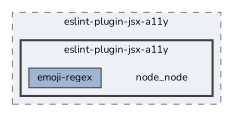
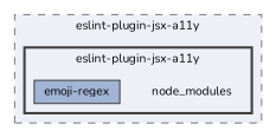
  digraph {
    compound=true
    fontname=Nunito
    node [fontname=Nunito fontsize=10]
-   n1 [height=0.2 label=node_node shape=plaintext width=0.4]
+   n1 [height=0.2 label=node_modules shape=plaintext width=0.4]
    n2 [color=grey25 fillcolor="#a2b4d6" height=0.2 label="emoji-regex" shape=box style=filled width=0.4]
    subgraph cluster_1 {
      bgcolor="#edf0f7"
      fontsize=10
      label="eslint-plugin-jsx-a11y"
      pencolor=grey50
      style="filled,dashed"
      subgraph cluster_2 {
        bgcolor="#edf0f7"
        fontsize=10
        pencolor=grey25
        style="filled,bold"
        n1
        n2
      }
    }
  }
